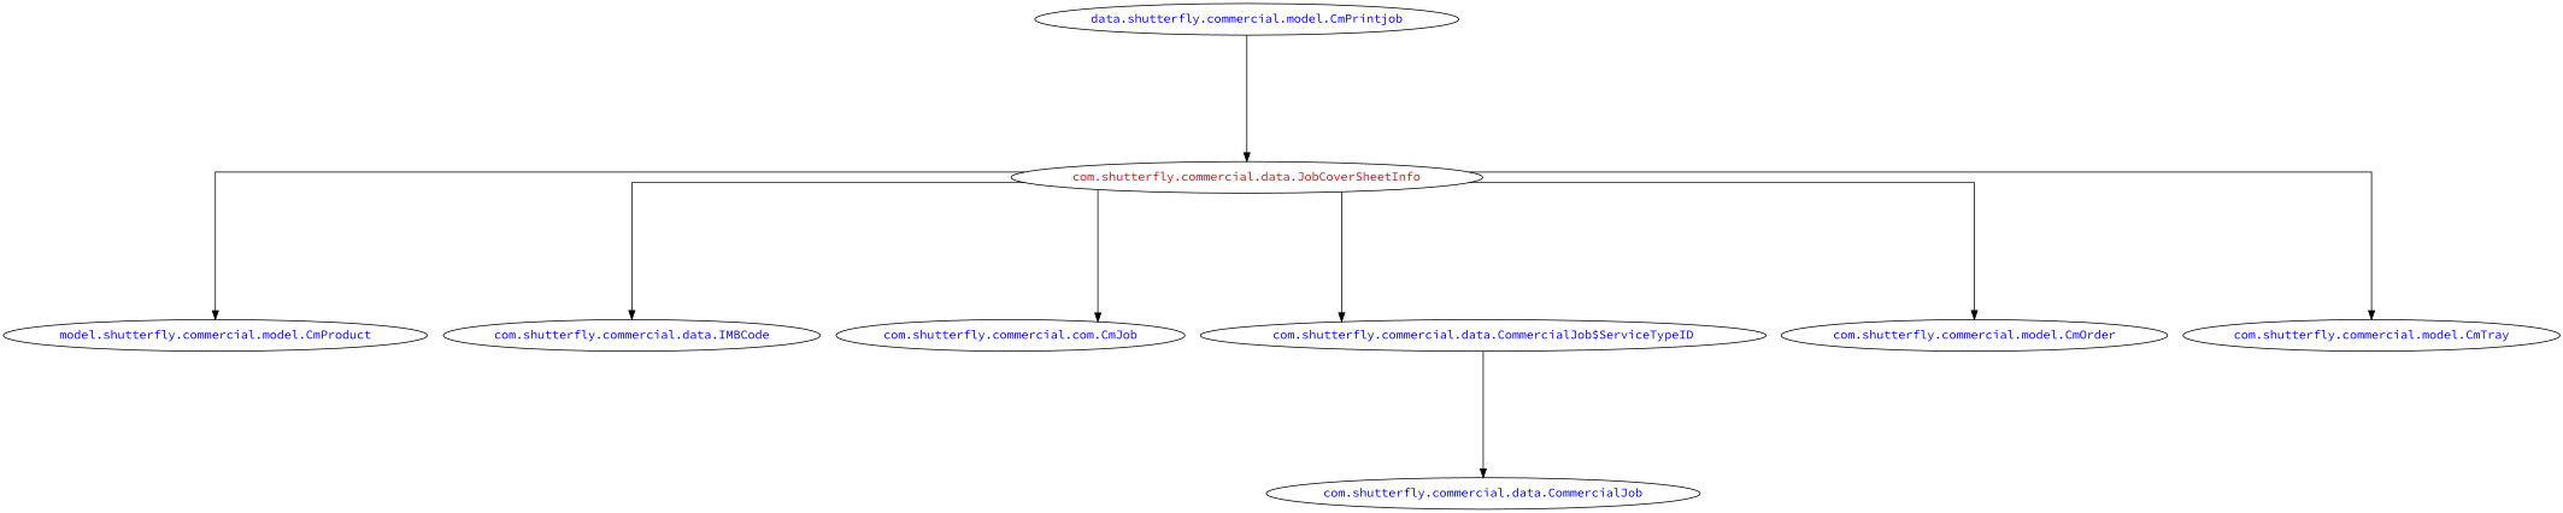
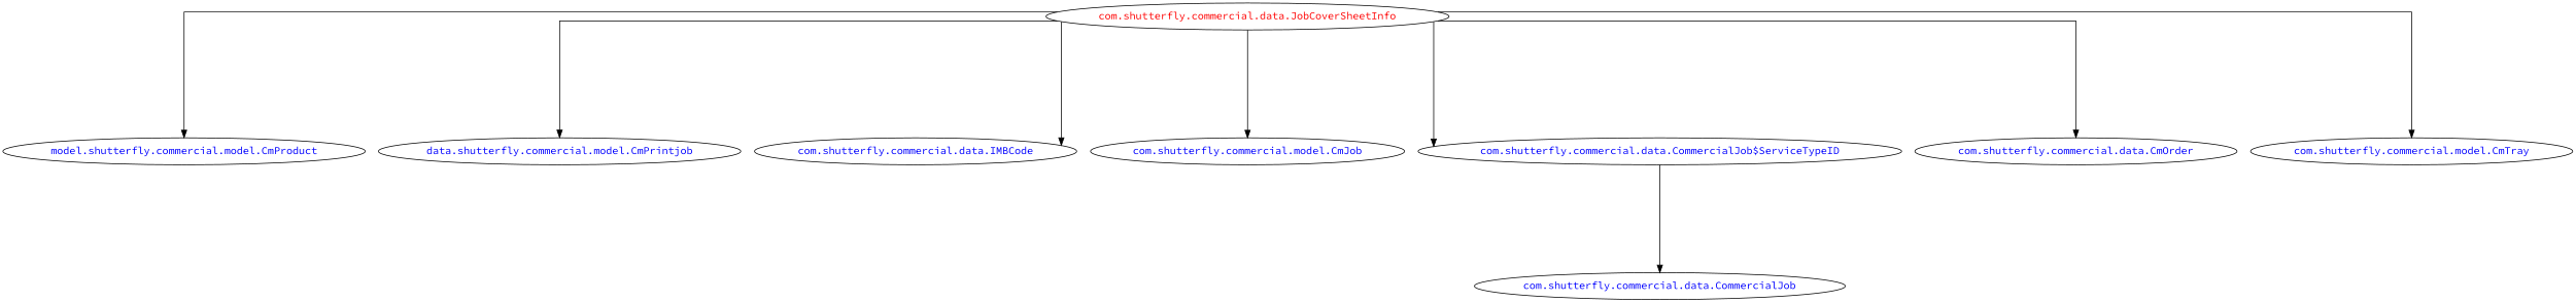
  digraph {
    concentrate=true
    fontname="Source Code Pro"
    rankdir=TB
    ranksep=2.0
    splines=ortho
    node [fontcolor=blue fontname="Source Code Pro"]
    edge [fontname="Source Code Pro"]
    "com.shutterfly.commercial.data.JobCoverSheetInfo" [fontcolor=red]
    n2 [label="model.shutterfly.commercial.model.CmProduct"]
    n3 [label="data.shutterfly.commercial.model.CmPrintjob"]
    "com.shutterfly.commercial.data.IMBCode"
-   "com.shutterfly.commercial.model.CmJob" [label="com.shutterfly.commercial.com.CmJob"]
+   "com.shutterfly.commercial.model.CmJob"
    "com.shutterfly.commercial.data.CommercialJob$ServiceTypeID"
-   "com.shutterfly.commercial.model.CmOrder"
+   "com.shutterfly.commercial.model.CmOrder" [label="com.shutterfly.commercial.data.CmOrder"]
    "com.shutterfly.commercial.model.CmTray"
    "com.shutterfly.commercial.data.CommercialJob"
    "com.shutterfly.commercial.data.JobCoverSheetInfo" -> n2
-   n3 -> "com.shutterfly.commercial.data.JobCoverSheetInfo"
+   "com.shutterfly.commercial.data.JobCoverSheetInfo" -> n3
    "com.shutterfly.commercial.data.JobCoverSheetInfo" -> "com.shutterfly.commercial.data.IMBCode"
    "com.shutterfly.commercial.data.JobCoverSheetInfo" -> "com.shutterfly.commercial.model.CmJob"
    "com.shutterfly.commercial.data.JobCoverSheetInfo" -> "com.shutterfly.commercial.data.CommercialJob$ServiceTypeID"
    "com.shutterfly.commercial.data.JobCoverSheetInfo" -> "com.shutterfly.commercial.model.CmOrder"
    "com.shutterfly.commercial.data.JobCoverSheetInfo" -> "com.shutterfly.commercial.model.CmTray"
    "com.shutterfly.commercial.data.CommercialJob$ServiceTypeID" -> "com.shutterfly.commercial.data.CommercialJob"
  }
